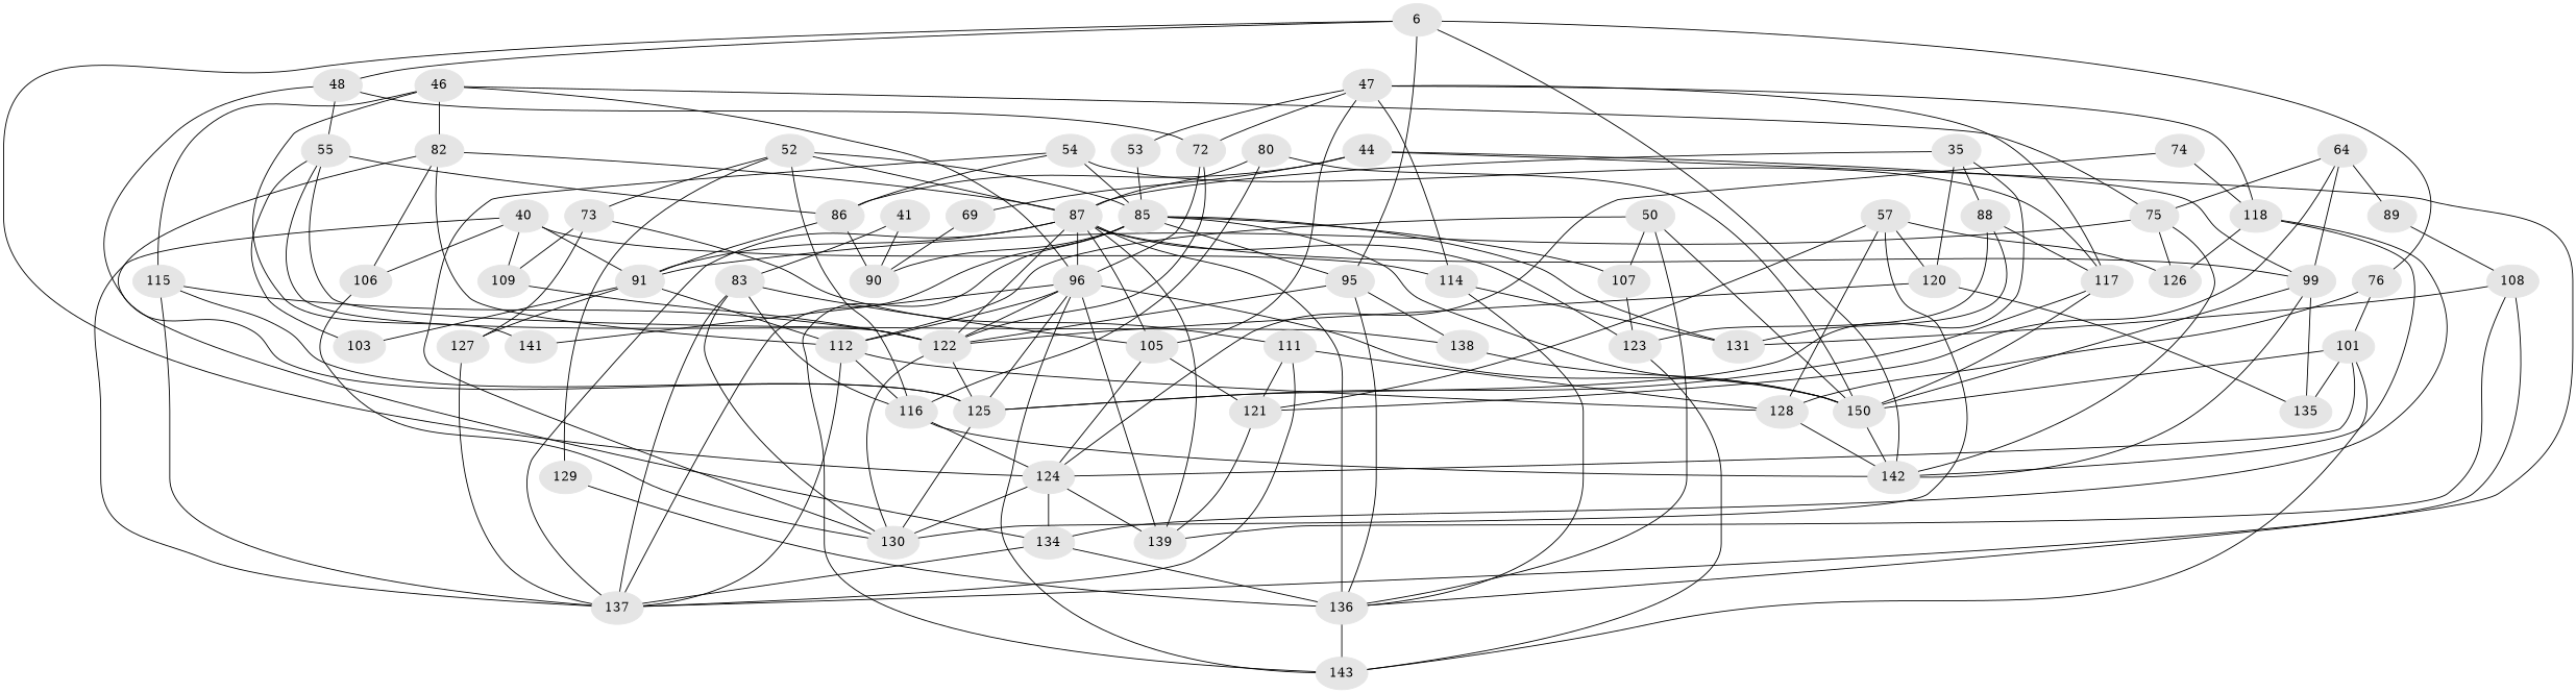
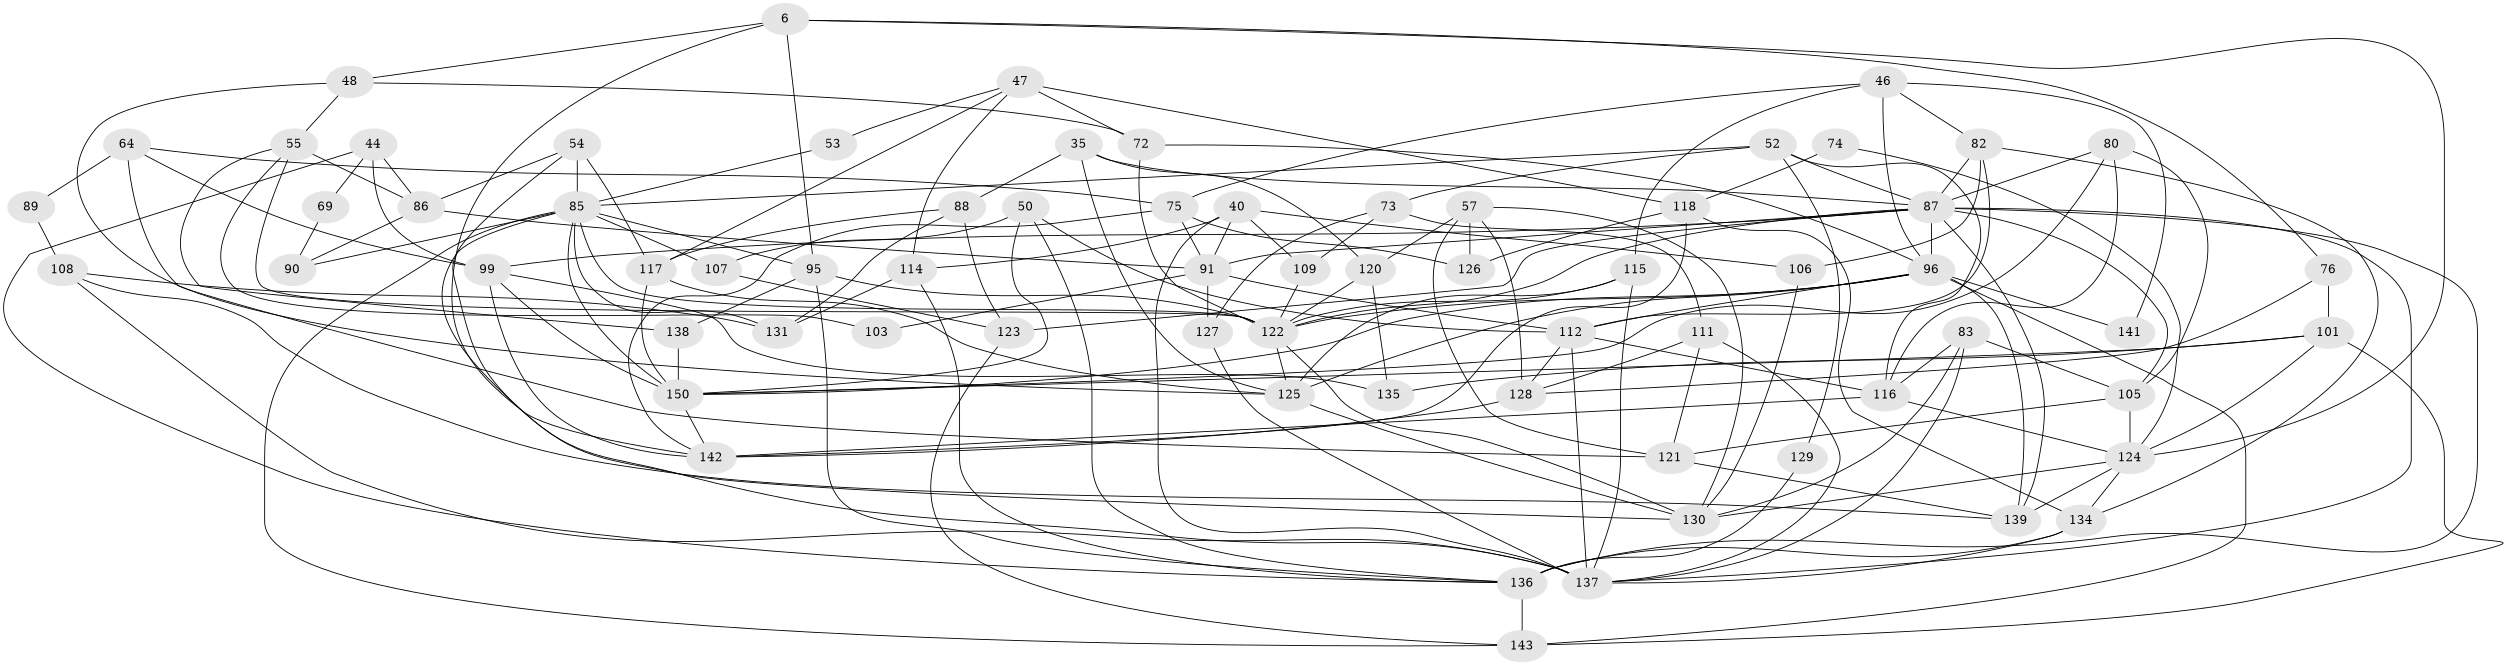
  graph {
    node [color=gray90 style=filled]
    6
    48
    76
    95 [super="+4"]
    124 [super="+59"]
    142 [super="+94+62"]
    125 [super="+119"]
    72
    55
    128
    101 [super="+32"]
    136 [super="+110+132"]
    122 [super="+97+113"]
    138
    130 [super="+77"]
    134 [super="+92"]
    139 [super="+17+63"]
    87 [super="+34+61+67+56+66"]
    91 [super="+45"]
    137 [super="+42+133"]
    99 [super="+16+98"]
    96 [super="+18+81"]
    105 [super="+51"]
    123
    35
    88
    120
    117 [super="+27"]
    131
    135
    112 [super="+58+33"]
    103
    127
    40
    106
    109
    114
-   41
    83
    90
    116 [super="+43+79"]
    44
    69
    86 [super="+38"]
    n45 [label=150 super="+28+65"]
    143
    46
    75
    82 [super="+30"]
    115
    141
    126 [super="+104"]
    47
    53
    118 [super="+37"]
    85 [super="+12+78"]
    121 [super="+20"]
    107 [super="+84"]
    50
    52 [super="+21"]
    73 [super="+22"]
    129
    111 [super="+13+14"]
    54
    57
    64
    89 [super="+71"]
    108
    74
    80
    6 -- 48
    6 -- 76
    6 -- 95 [weight=2]
    6 -- 124
    6 -- 142
    48 -- 125
    48 -- 72
    48 -- 55
    76 -- 128
    76 -- 101
    95 -- 136
    95 -- 122
    95 -- 138
    124 -- 130
    124 -- 134
    124 -- 139
    125 -- 130 [weight=2]
    72 -- 122
    72 -- 96
    55 -- 122
    55 -- 138
    55 -- 103
    55 -- 86 [weight=2]
    128 -- 142
    101 -- 124
    101 -- 135
    101 -- n45
    101 -- 143
    136 -- 143
    122 -- 125
    122 -- 130
    138 -- n45
    134 -- 136
    134 -- 137
    87 -- 136 [weight=3]
    87 -- 122 [weight=2]
    87 -- 139
    87 -- 91
    87 -- 137 [weight=2]
    87 -- 99 [weight=4]
    87 -- 96
    87 -- 105
    87 -- 123
    91 -- 112
    91 -- 103
    91 -- 127
    99 -- 142
    99 -- 135
    99 -- n45 [weight=2]
    96 -- 125 [weight=2]
    96 -- 122
    96 -- 139 [weight=2]
    96 -- 112
    96 -- n45
    96 -- 143
    96 -- 141
    105 -- 124 [weight=2]
    105 -- 121
    123 -- 143
    35 -- 125
    35 -- 87
    35 -- 88
    35 -- 120
    88 -- 123
    88 -- 117
    88 -- 131
    120 -- 122
    120 -- 135
    117 -- 125
    117 -- n45
    112 -- 128 [weight=2]
    112 -- 137 [weight=2]
    112 -- 116 [weight=2]
    127 -- 137
    40 -- 91
    40 -- 137 [weight=2]
    40 -- 106
    40 -- 109
    40 -- 114
    106 -- 130
    109 -- 122
    114 -- 136
    114 -- 131
-   41 -- 83
-   41 -- 90
    83 -- 130
    83 -- 137
    83 -- 105 [weight=2]
    83 -- 116
    116 -- 124
    116 -- 142 [weight=2]
    44 -- 136
    44 -- 99 [weight=3]
    44 -- 69
    44 -- 86
    69 -- 90
    86 -- 91 [weight=2]
    86 -- 90
    n45 -- 142
    46 -- 96 [weight=2]
    46 -- 75
    46 -- 82 [weight=2]
    46 -- 115
    46 -- 141
    75 -- 142
    75 -- 91
    75 -- 126
    82 -- 134
    82 -- 87
    82 -- 112 [weight=2]
    82 -- 106
    115 -- 125
    115 -- 122
    115 -- 137
    47 -- 72
-   47 -- 105
+   80 -- 105
    47 -- 117
    47 -- 114
    47 -- 53
    47 -- 118 [weight=2]
    53 -- 85
    118 -- 142
    118 -- 134
    118 -- 126 [weight=2]
    85 -- 95
+   85 -- 122
    85 -- 137
    85 -- 131
    85 -- 90
    85 -- n45 [weight=2]
    85 -- 143
    85 -- 107 [weight=2]
    121 -- 139
    107 -- 123 [weight=2]
    50 -- 136
    50 -- 112
    50 -- n45
    50 -- 107
    52 -- 87
    52 -- 116 [weight=2]
    52 -- 85
    52 -- 73 [weight=2]
    52 -- 129
    73 -- 127 [weight=2]
    73 -- 109
    73 -- 111
    129 -- 136
    111 -- 128
    111 -- 137
    111 -- 121
    54 -- 130
    54 -- 117 [weight=2]
    54 -- 86
    54 -- 85
    57 -- 128
    57 -- 130
    57 -- 120
    57 -- 126
    57 -- 121
    64 -- 99
    64 -- 75
    64 -- 121
    64 -- 89 [weight=2]
    89 -- 108
    108 -- 139
    108 -- 137
    108 -- 131
    74 -- 124
    74 -- 118
    80 -- 87
    80 -- 116
    80 -- n45
  }
